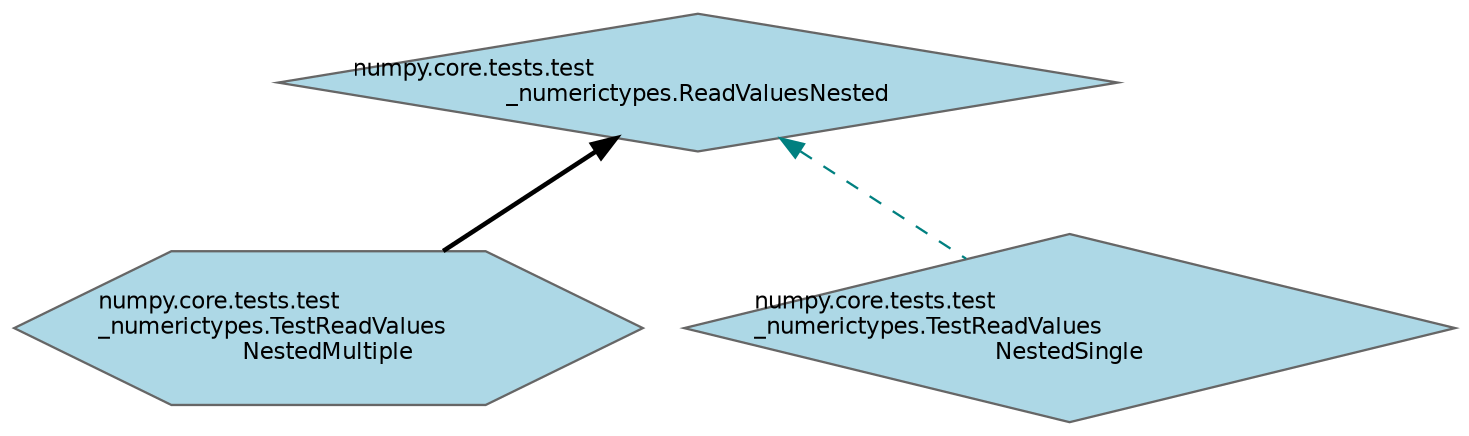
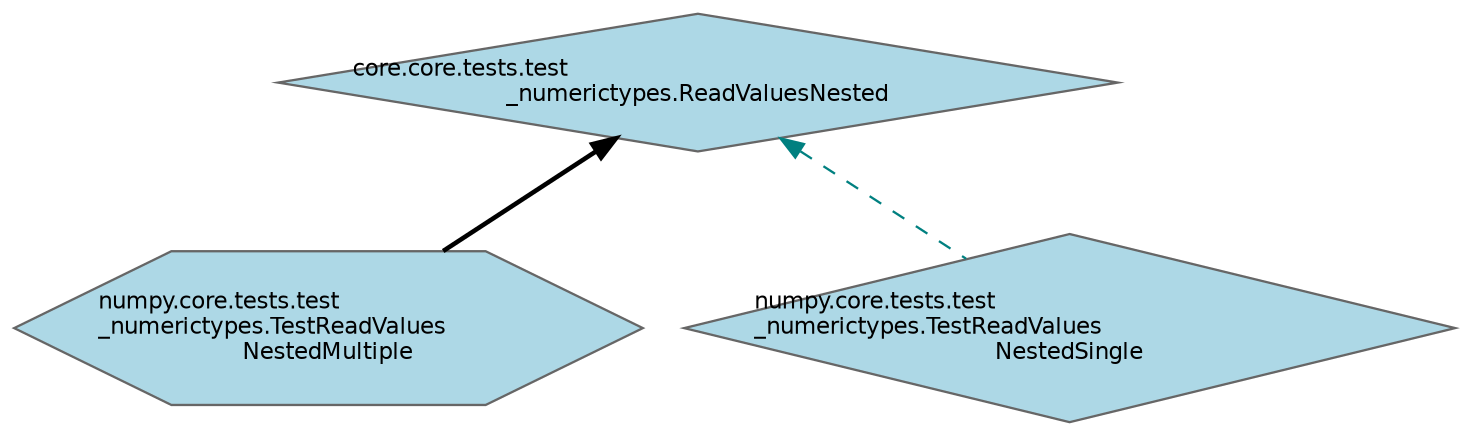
  digraph {
    rankdir=TB
    node [color=grey40 fillcolor=lightblue fontname=Helvetica fontsize=10 shape=diamond style=filled]
    edge [dir=back fontname=Helvetica fontsize=10 labelfontname=Helvetica labelfontsize=10]
-   n1 [height=0.2 label="numpy.core.tests.test\l_numerictypes.ReadValuesNested" width=0.4]
+   n1 [height=0.2 label="core.core.tests.test\l_numerictypes.ReadValuesNested" width=0.4]
    n2 [height=0.2 label="numpy.core.tests.test\l_numerictypes.TestReadValues\lNestedMultiple" shape=hexagon width=0.4]
    n3 [height=0.2 label="numpy.core.tests.test\l_numerictypes.TestReadValues\lNestedSingle" width=0.4]
    n1 -> n2 [color=black style=bold]
    n1 -> n3 [color=teal style=dashed]
  }
